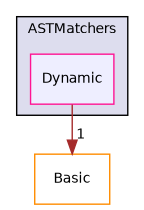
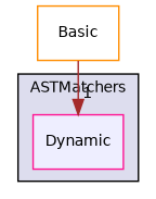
  digraph {
    compound=true
    node [fontname=Helvetica fontsize=10 shape=box]
    n1 [fillcolor="#eeeeff" label=Dynamic pencolor=black style=filled color=deeppink]
    n2 [label=Basic color=darkorange]
    subgraph cluster_1 {
      bgcolor="#ddddee"
      fontname=Helvetica
      fontsize=10
      label=ASTMatchers
      pencolor=black
      n1
    }
-   n1 -> n2 [headlabel=1 labeldistance=1.5 labelfontname=Helvetica labelfontsize=10 color=brown arrowhead=normal]
+   n2 -> n1 [headlabel=1 labeldistance=1.5 labelfontname=Helvetica labelfontsize=10 color=brown arrowhead=normal]
  }
